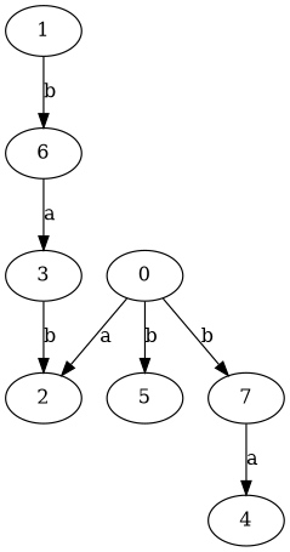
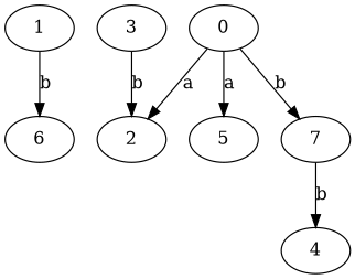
  strict digraph {
    1
    6
    3
    2
    0
    5
    7
    4
    1 -> 6 [label=b]
-   6 -> 3 [label=a]
    3 -> 2 [label=b]
    0 -> 2 [label=a]
-   0 -> 5 [label=b]
+   0 -> 5 [label=a]
    0 -> 7 [label=b]
-   7 -> 4 [label=a]
+   7 -> 4 [label=b]
  }
